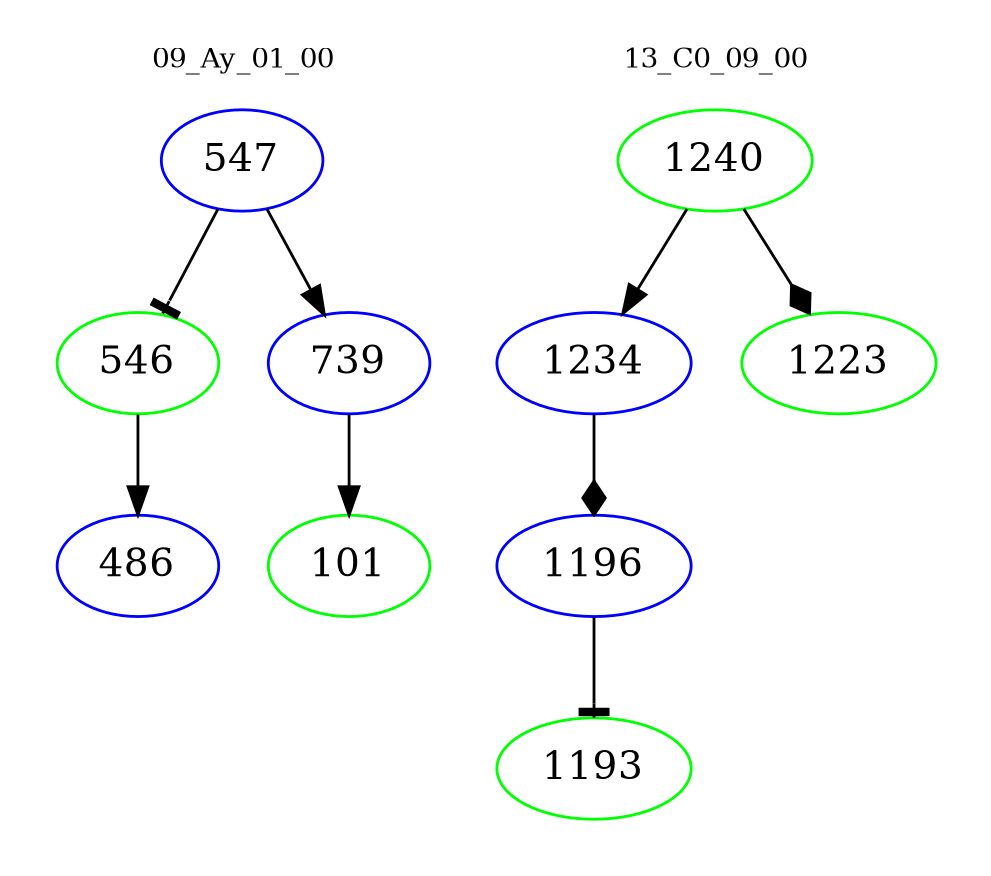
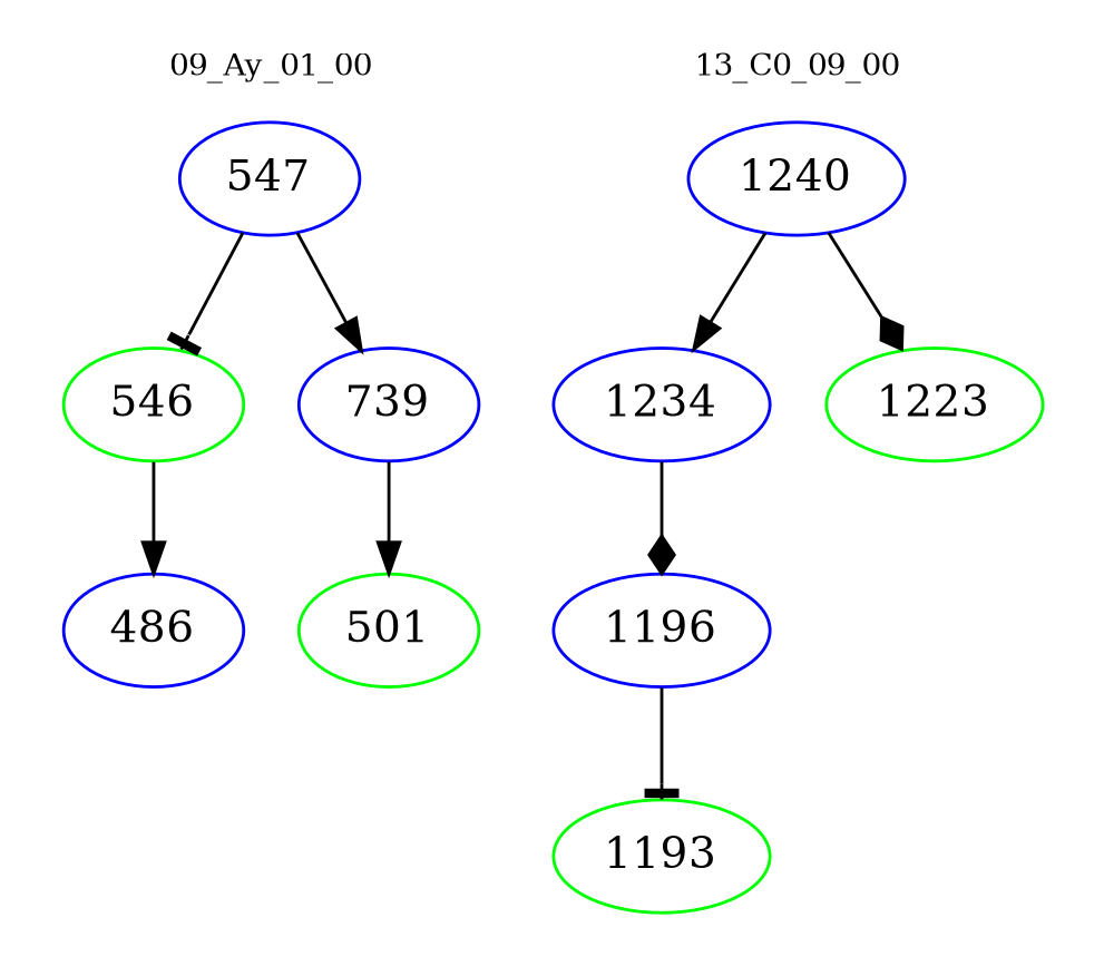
  digraph {
    node [color=blue]
    edge [arrowhead=normal color=black]
    n1 [label=547]
    n2 [color=green label=546]
    n3 [label=739]
    n4 [label=486]
-   n5 [color=green label=101]
+   n5 [color=green label=501]
    n6 [label=1234]
    n7 [label=1196]
-   n8 [color=green label=1240]
+   n8 [label=1240]
    n9 [color=green label=1193]
    n10 [color=green label=1223]
    subgraph cluster_1 {
      color=white
      fontsize=10
      label="09_Ay_01_00"
      n1
      n2
      n3
      n4
      n5
    }
    subgraph cluster_2 {
      color=white
      fontsize=10
      label="13_C0_09_00"
      n6
      n7
      n8
      n9
      n10
    }
    n1 -> n2 [arrowhead=tee]
    n1 -> n3
    n2 -> n4
    n3 -> n5
    n6 -> n7 [arrowhead=diamond]
    n7 -> n9 [arrowhead=tee]
    n8 -> n6
    n8 -> n10 [arrowhead=diamond]
  }
